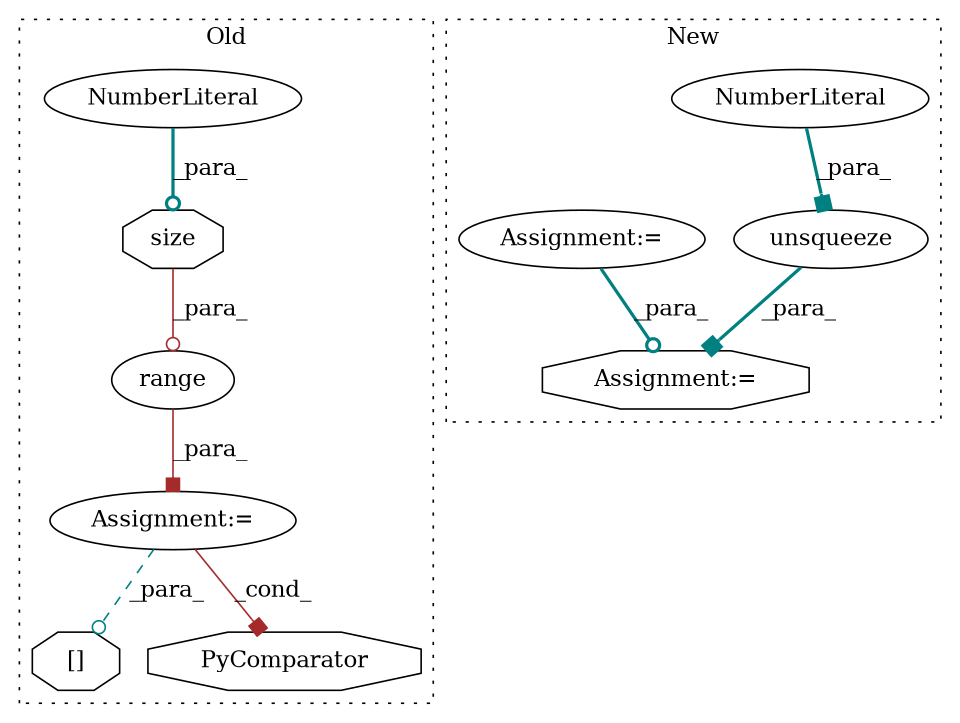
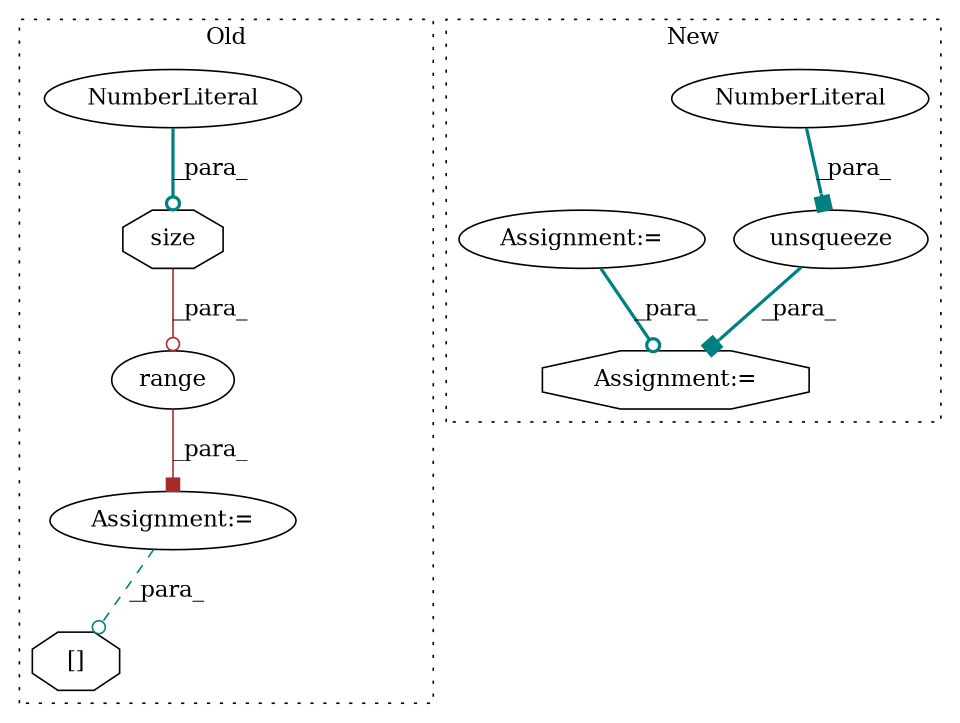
  digraph {
    node [a=32 l=1 s=3354 shape=ellipse]
    edge [arrowhead=odot color=teal style=bold]
    n1 [l="5,1" label=size s="3374,3380" shape=octagon]
    n2 [a=7 l=37 label="Assignment:="]
    n3 [a=34 label=NumberLiteral s=3379]
    n4 [l="6,1" label=range s="3361,3381"]
    n5 [a=2 l="7,1" label="[]" s="3267,3275" shape=octagon]
-   n6 [a=113 l=37 label=PyComparator shape=octagon]
    n7 [l="10,1" label=unsqueeze s="2915,2926"]
    n8 [a=34 label=NumberLiteral s=2925]
    n9 [a=7 label="Assignment:=" s=3278 shape=octagon]
    n10 [a=7 label="Assignment:=" s=2847]
    subgraph cluster_1 {
      label=Old
      style=dotted
      n1
      n2
      n3
      n4
      n5
-     n6
    }
    subgraph cluster_2 {
      label=New
      style=dotted
      n7
      n8
      n9
      n10
    }
    n1 -> n4 [color=brown label=_para_ style=solid]
    n2 -> n5 [label=_para_ style=dashed]
-   n2 -> n6 [arrowhead=box color=brown label=_cond_ style=solid]
    n3 -> n1 [label=_para_]
    n4 -> n2 [arrowhead=box color=brown label=_para_ style=solid]
    n7 -> n9 [arrowhead=box label=_para_]
    n8 -> n7 [arrowhead=box label=_para_]
    n10 -> n9 [label=_para_]
  }
